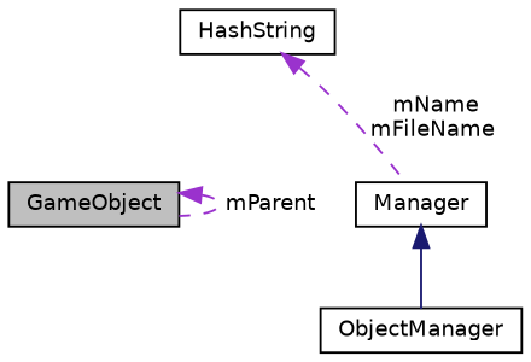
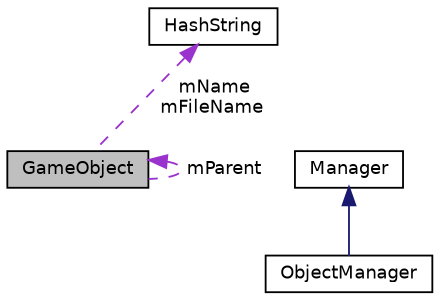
  digraph {
    node [color=black fillcolor=white fontname=Helvetica fontsize=10 shape=record style=filled]
    edge [color=darkorchid3 dir=back fontname=Helvetica fontsize=10 labelfontname=Helvetica labelfontsize=10 style=dashed]
    n1 [fillcolor=grey75 fontcolor=black height=0.2 label=GameObject width=0.4]
    n2 [height=0.2 label=ObjectManager width=0.4]
    n3 [height=0.2 label=Manager width=0.4]
    n4 [height=0.2 label=HashString width=0.4]
    n1 -> n1 [label=" mParent"]
    n3 -> n2 [color=midnightblue style=solid]
-   n4 -> n3 [label=" mName\nmFileName"]
+   n4 -> n1 [label=" mName\nmFileName"]
  }
